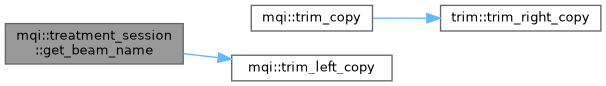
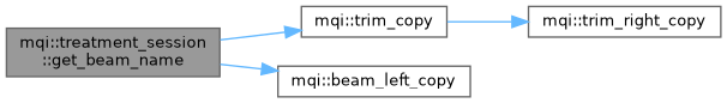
  digraph {
    rankdir=LR
    node [color=grey40 fillcolor=white fontname=Helvetica fontsize=10 shape=box style=filled]
    edge [color=steelblue1 fontname=Helvetica fontsize=10 labelfontname=Helvetica labelfontsize=10 style=solid]
    n1 [color=gray40 fillcolor=grey60 fontcolor=black height=0.2 label="mqi::treatment_session\l::get_beam_name" width=0.4]
    n2 [height=0.2 label="mqi::trim_copy" width=0.4]
-   n3 [height=0.2 label="mqi::trim_left_copy" width=0.4]
-   n4 [height=0.2 label="trim::trim_right_copy" width=0.4]
+   n3 [height=0.2 label="mqi::beam_left_copy" width=0.4]
+   n4 [height=0.2 label="mqi::trim_right_copy" width=0.4]
+   n1 -> n2
    n1 -> n3
    n2 -> n4
  }
